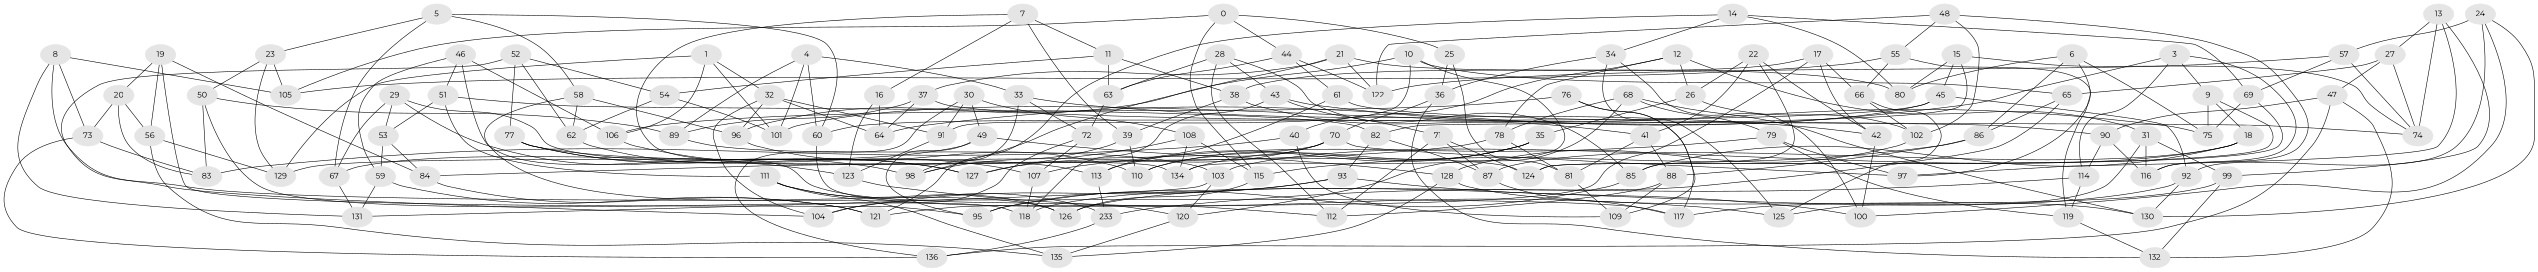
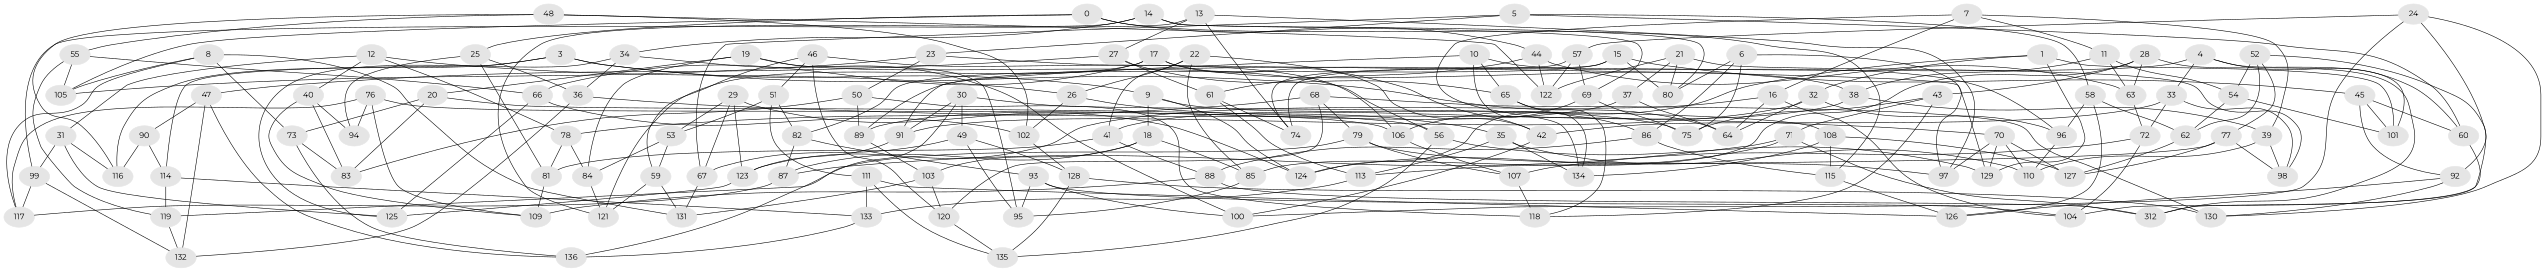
  graph {
    fontname=Montserrat
    node [color=gray90 fontname=Montserrat style=filled]
    edge [fontname=Montserrat]
    1
    32
    101
    106
    129
    64
    91
    96
    107
    n10 [label=0]
    25
    44
    105
    115
    36
    81
+   94
    63
    122
    61
    126
    3
    9
    114
    116
    75
    18
    124
    119
-   133 [label=233]
+   133
    4
    33
    60
    89
    42
    98
    72
-   112
+   112 [label=312]
    103
    5
    23
    58
    67
    50
    62
    131
    6
    80
    86
    97
    88
    7
    11
    16
    39
    134
    38
    54
    104
    123
    110
    8
    73
    117
    83
    136
    85
    87
    10
    65
    118
    41
    12
    26
    31
    40
    78
    35
    102
    99
    125
    109
    84
    13
    27
    74
    47
    132
    14
    34
    69
    121
    100
    15
    45
    82
    92
    93
    17
    66
    95
    120
    19
    20
    56
    135
    21
    37
    90
    22
    24
    57
    130
    70
    113
    128
    28
    43
    71
    29
    53
    59
    30
    49
    108
    127
    46
    51
    111
    48
    55
    52
    77
    68
    79
    76
    1 -- 32
    1 -- 101
    1 -- 106
    1 -- 129
    32 -- 64
    32 -- 91
    32 -- 96
    106 -- 107
    91 -- 123
    96 -- 110
    107 -- 118
    n10 -- 25
    n10 -- 44
    n10 -- 105
    n10 -- 115
    25 -- 36
    25 -- 81
+   25 -- 94
    44 -- 63
    44 -- 122
    44 -- 61
    115 -- 126
    36 -- 132
    36 -- 70
    81 -- 109
    63 -- 72
    61 -- 74
    61 -- 113
    3 -- 64
    3 -- 9
    3 -- 114
    3 -- 116
    9 -- 75
    9 -- 18
    9 -- 124
    114 -- 119
    114 -- 133
    18 -- 103
    18 -- 85
    18 -- 87
    119 -- 132
    133 -- 136
    4 -- 101
    4 -- 33
    4 -- 60
    4 -- 89
    33 -- 42
    33 -- 98
    33 -- 72
    60 -- 112
    89 -- 103
    42 -- 100
    72 -- 107
    72 -- 104
    103 -- 131
    103 -- 120
    5 -- 60
    5 -- 23
    5 -- 58
    5 -- 67
    23 -- 129
    23 -- 105
    23 -- 50
    58 -- 96
    58 -- 126
    58 -- 62
    67 -- 131
    50 -- 89
    50 -- 83
    50 -- 118
    62 -- 127
    6 -- 75
    6 -- 80
    6 -- 86
    6 -- 97
    86 -- 115
    86 -- 88
    88 -- 112
    88 -- 109
    7 -- 11
    7 -- 16
    7 -- 39
    7 -- 134
    11 -- 63
    11 -- 38
    11 -- 54
    16 -- 64
-   32 -- 104
+   16 -- 104
    16 -- 123
    39 -- 98
    39 -- 110
    38 -- 39
    38 -- 41
    54 -- 101
    54 -- 62
    123 -- 125
    8 -- 105
    8 -- 131
    8 -- 73
    8 -- 117
    73 -- 83
    73 -- 136
    85 -- 95
    87 -- 117
    10 -- 91
    10 -- 96
    10 -- 134
    10 -- 65
    65 -- 86
    65 -- 118
    41 -- 81
    41 -- 88
    12 -- 26
    12 -- 31
    12 -- 40
    12 -- 78
    26 -- 35
    26 -- 102
    31 -- 116
    31 -- 99
    31 -- 125
+   40 -- 94
    40 -- 83
    40 -- 109
    78 -- 81
    78 -- 84
    35 -- 134
    35 -- 110
    35 -- 113
    102 -- 128
    99 -- 117
    99 -- 132
    84 -- 121
    13 -- 97
    13 -- 99
    13 -- 27
    13 -- 74
-   27 -- 74
+   27 -- 61
    27 -- 65
    27 -- 47
    47 -- 136
    47 -- 132
    47 -- 90
    14 -- 80
    14 -- 34
    14 -- 69
    14 -- 121
    34 -- 36
    34 -- 125
    34 -- 100
    69 -- 75
    69 -- 124
    15 -- 80
    15 -- 74
    15 -- 45
    15 -- 82
    45 -- 101
    45 -- 60
    45 -- 92
    82 -- 87
    82 -- 93
    92 -- 126
    92 -- 130
    93 -- 104
    93 -- 100
    93 -- 95
    17 -- 42
    17 -- 38
    17 -- 121
    17 -- 66
    66 -- 102
    66 -- 125
    120 -- 135
    19 -- 84
    19 -- 95
    19 -- 20
    19 -- 56
    20 -- 73
    20 -- 83
    20 -- 56
    56 -- 129
    56 -- 135
    21 -- 122
    21 -- 98
    21 -- 80
    21 -- 37
    37 -- 64
    37 -- 89
-   37 -- 90
    90 -- 114
    90 -- 116
    22 -- 42
    22 -- 85
    22 -- 41
    22 -- 26
    24 -- 100
    24 -- 92
    24 -- 57
    24 -- 130
    57 -- 122
    57 -- 74
    57 -- 69
    70 -- 129
    70 -- 97
    70 -- 110
    70 -- 127
    113 -- 133
    128 -- 135
    128 -- 130
    28 -- 63
    28 -- 112
    28 -- 85
    28 -- 43
    43 -- 75
    43 -- 118
    43 -- 71
    71 -- 124
    71 -- 112
    71 -- 87
    29 -- 124
    29 -- 67
    29 -- 123
    29 -- 53
    53 -- 84
    53 -- 59
    59 -- 131
    59 -- 121
    30 -- 91
    30 -- 136
    30 -- 49
    30 -- 108
    49 -- 67
    49 -- 95
    49 -- 128
    108 -- 115
    108 -- 134
    108 -- 127
    46 -- 106
    46 -- 120
    46 -- 59
    46 -- 51
    51 -- 82
    51 -- 53
    51 -- 111
    111 -- 126
    111 -- 133
    111 -- 135
    48 -- 122
    48 -- 116
    48 -- 102
    48 -- 55
    55 -- 105
    55 -- 119
    55 -- 66
    52 -- 62
    52 -- 54
    52 -- 104
    52 -- 77
    77 -- 98
    77 -- 113
    77 -- 127
    68 -- 78
    68 -- 120
    68 -- 130
    68 -- 79
    79 -- 107
    79 -- 119
    79 -- 97
    76 -- 106
+   76 -- 94
    76 -- 117
    76 -- 109
  }
